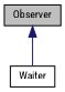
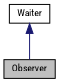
  digraph {
    fontname="Roboto Condensed"
    node [color=black fontname="Roboto Condensed" fontsize=10 shape=record style=filled]
    n1 [fillcolor=grey75 fontcolor=black height=0.2 label=Observer width=0.4]
    n2 [fillcolor=white height=0.2 label=Waiter width=0.4]
-   n1 -> n2 [color=midnightblue dir=back fontname="Roboto Condensed" fontsize=10 labelfontname=Helvetica labelfontsize=10 style=solid]
+   n2 -> n1 [color=midnightblue dir=back fontname="Roboto Condensed" fontsize=10 labelfontname=Helvetica labelfontsize=10 style=solid]
  }
